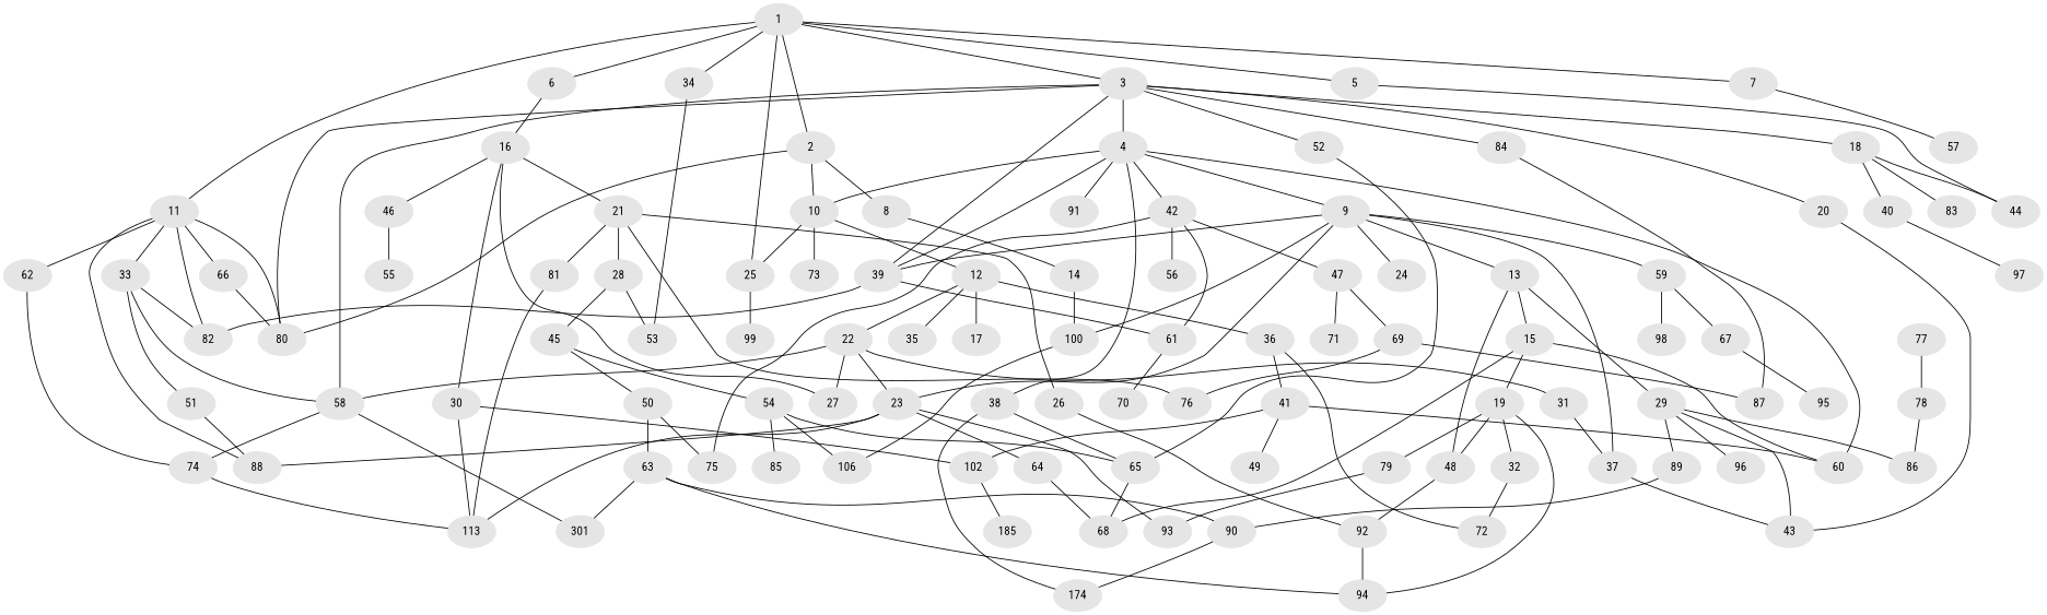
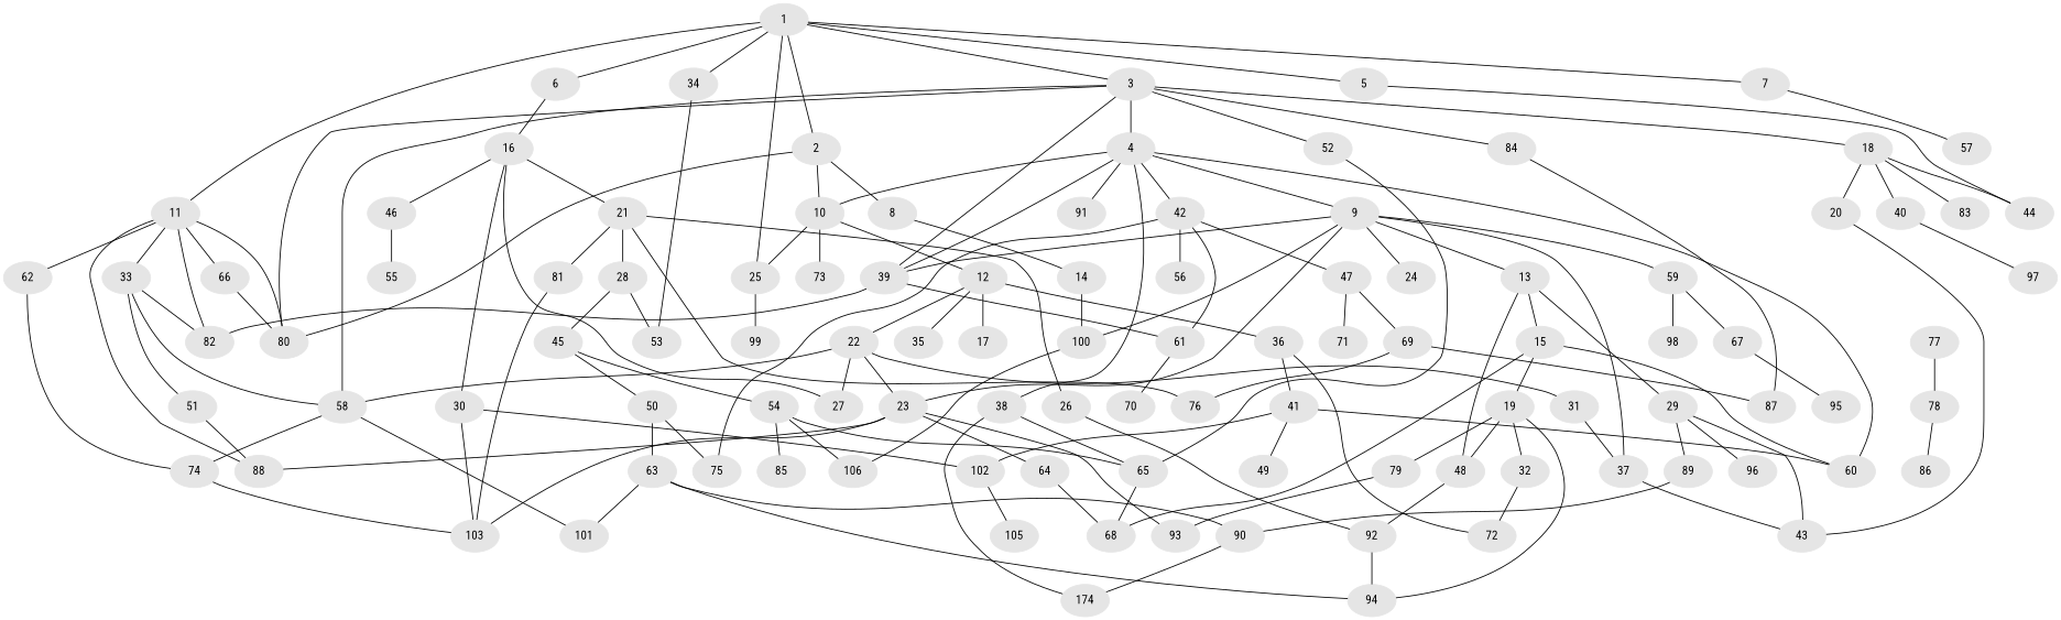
  graph {
    fontname="Roboto Condensed"
    node [color=gray90 fontname="Roboto Condensed" style=filled]
    edge [fontname="Roboto Condensed"]
    1
    2
    3
    5
    6
    7
    11
    25
    34
    8
    10
    80
    4
    18
    20
    39
    52
    58
    84
    44
    16
    57
    33
    62
    66
    82
    88
    99
    53
    14
    12
    73
    9
    38
    42
    60
    91
    40
    83
    43
    61
    65
    74
-   101 [label=301]
+   101
    87
    13
    23
    24
    37
    59
    100
    n52 [label=174]
    47
    56
    75
    21
    27
    30
    46
    15
    29
    48
    64
    93
-   103 [label=113]
+   103
    67
    98
    106
    17
    22
    35
    36
    51
    31
    72
    41
    19
    68
    86
    89
    96
    92
    32
    79
    94
    26
    28
    76
    81
    102
    55
    97
    45
    50
    54
    90
-   105 [label=185]
+   105
    49
    70
    69
    71
    63
    85
    95
    77
    78
    1 -- 2
    1 -- 3
    1 -- 5
    1 -- 6
    1 -- 7
    1 -- 11
    1 -- 25
    1 -- 34
    2 -- 8
    2 -- 10
    2 -- 80
    3 -- 80
    3 -- 4
    3 -- 18
-   3 -- 20
+   18 -- 20
    3 -- 39
    3 -- 52
    3 -- 58
    3 -- 84
    5 -- 44
    6 -- 16
    7 -- 57
    11 -- 80
    11 -- 33
    11 -- 62
    11 -- 66
    11 -- 82
    11 -- 88
    25 -- 99
    34 -- 53
    8 -- 14
    10 -- 25
    10 -- 12
    10 -- 73
    4 -- 10
    4 -- 39
    4 -- 9
    4 -- 38
    4 -- 42
    4 -- 60
    4 -- 91
    18 -- 44
    18 -- 40
    18 -- 83
    20 -- 43
    39 -- 82
    39 -- 61
    52 -- 65
    58 -- 74
    58 -- 101
    84 -- 87
    16 -- 21
    16 -- 27
    16 -- 30
    16 -- 46
    33 -- 58
    33 -- 82
    33 -- 51
    62 -- 74
    66 -- 80
    14 -- 100
    12 -- 17
    12 -- 22
    12 -- 35
    12 -- 36
    9 -- 39
    9 -- 13
    9 -- 23
    9 -- 24
    9 -- 37
    9 -- 59
    9 -- 100
    38 -- 65
    38 -- n52
    42 -- 61
    42 -- 47
    42 -- 56
    42 -- 75
    40 -- 97
    61 -- 70
    65 -- 68
    74 -- 103
    13 -- 15
    13 -- 29
    13 -- 48
    23 -- 88
    23 -- 64
    23 -- 93
    23 -- 103
    37 -- 43
    59 -- 67
    59 -- 98
    100 -- 106
    47 -- 69
    47 -- 71
    21 -- 26
    21 -- 28
    21 -- 76
    21 -- 81
    30 -- 103
    30 -- 102
    46 -- 55
    15 -- 60
    15 -- 19
    15 -- 68
    29 -- 43
-   29 -- 86
    29 -- 89
    29 -- 96
    48 -- 92
    64 -- 68
    67 -- 95
    22 -- 58
    22 -- 23
    22 -- 27
    22 -- 31
    36 -- 72
    36 -- 41
    51 -- 88
    31 -- 37
    41 -- 60
    41 -- 102
    41 -- 49
    19 -- 48
    19 -- 32
    19 -- 79
    19 -- 94
    89 -- 90
    92 -- 94
    32 -- 72
    79 -- 93
    26 -- 92
    28 -- 53
    28 -- 45
    81 -- 103
    102 -- 105
    45 -- 50
    45 -- 54
    50 -- 75
    50 -- 63
    54 -- 65
    54 -- 106
    54 -- 85
    90 -- n52
    69 -- 87
    69 -- 76
    63 -- 101
    63 -- 94
    63 -- 90
    77 -- 78
    78 -- 86
  }
